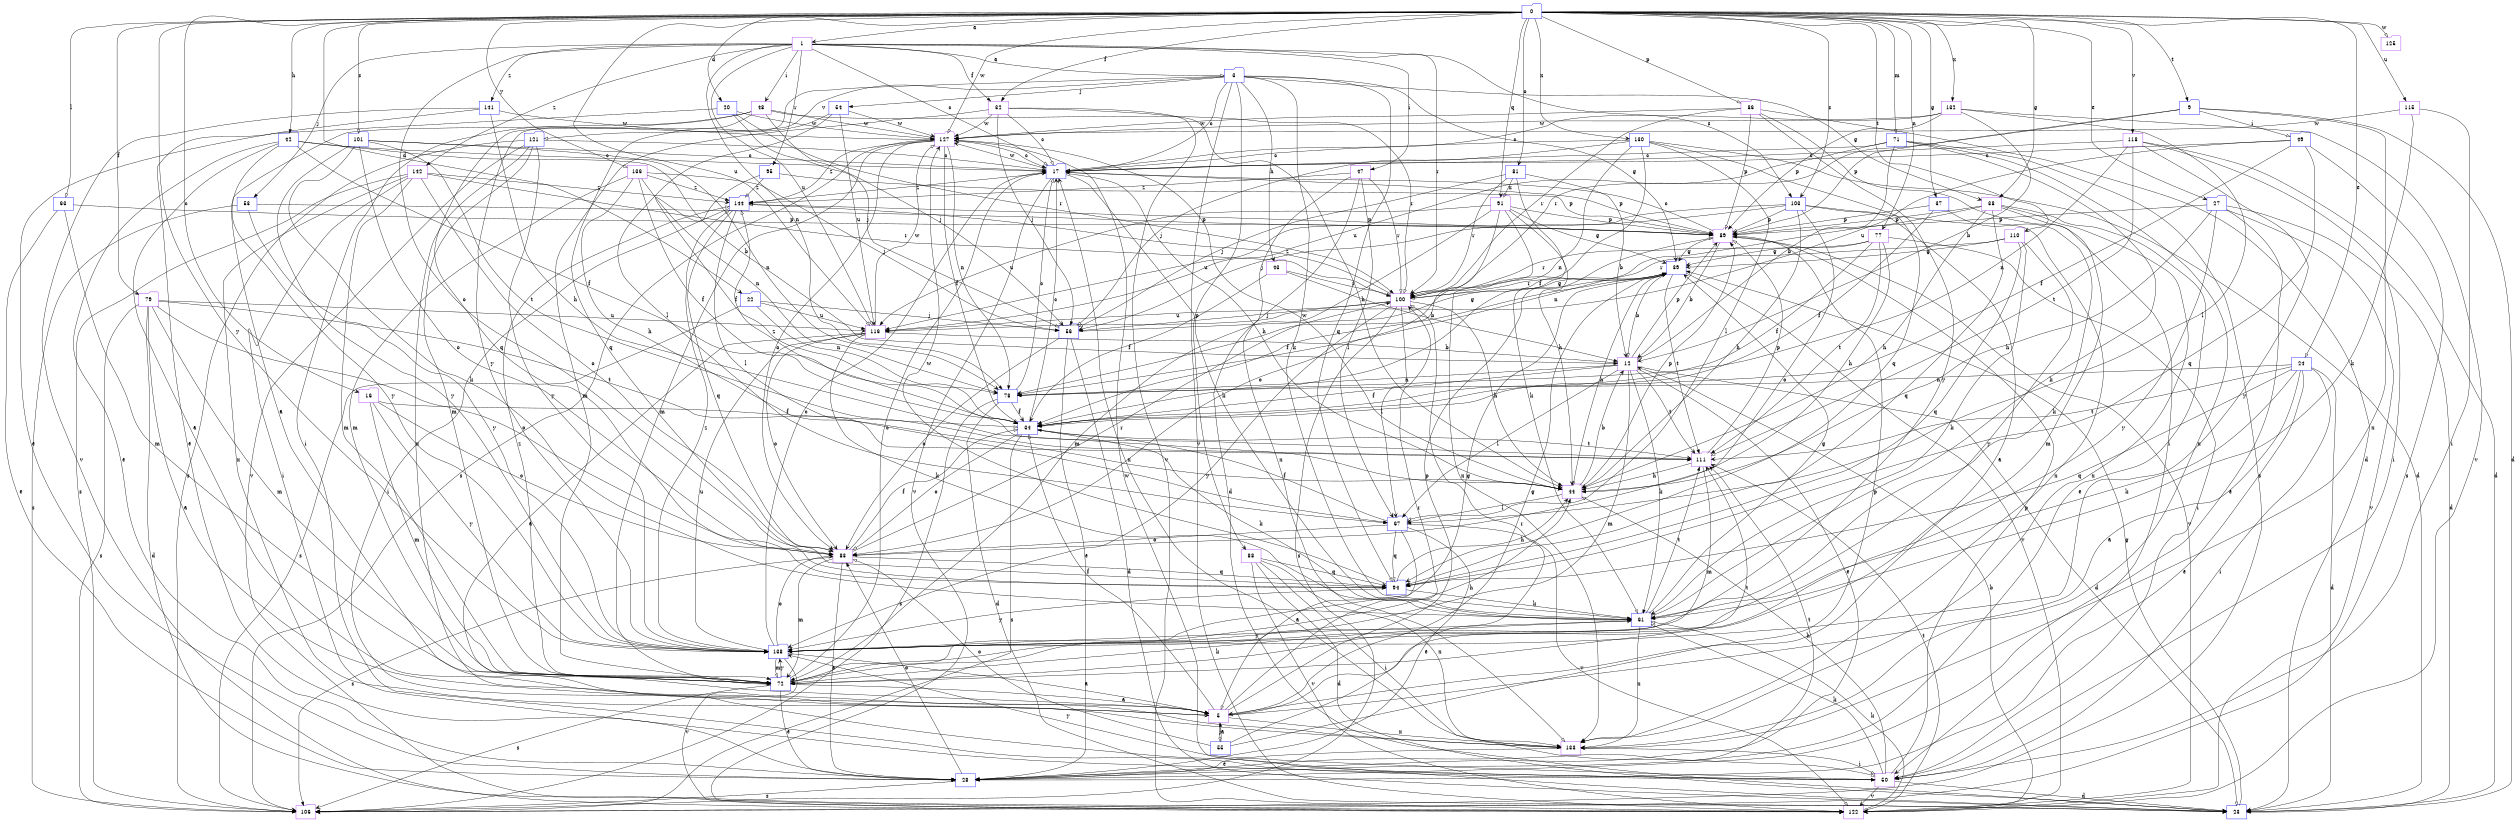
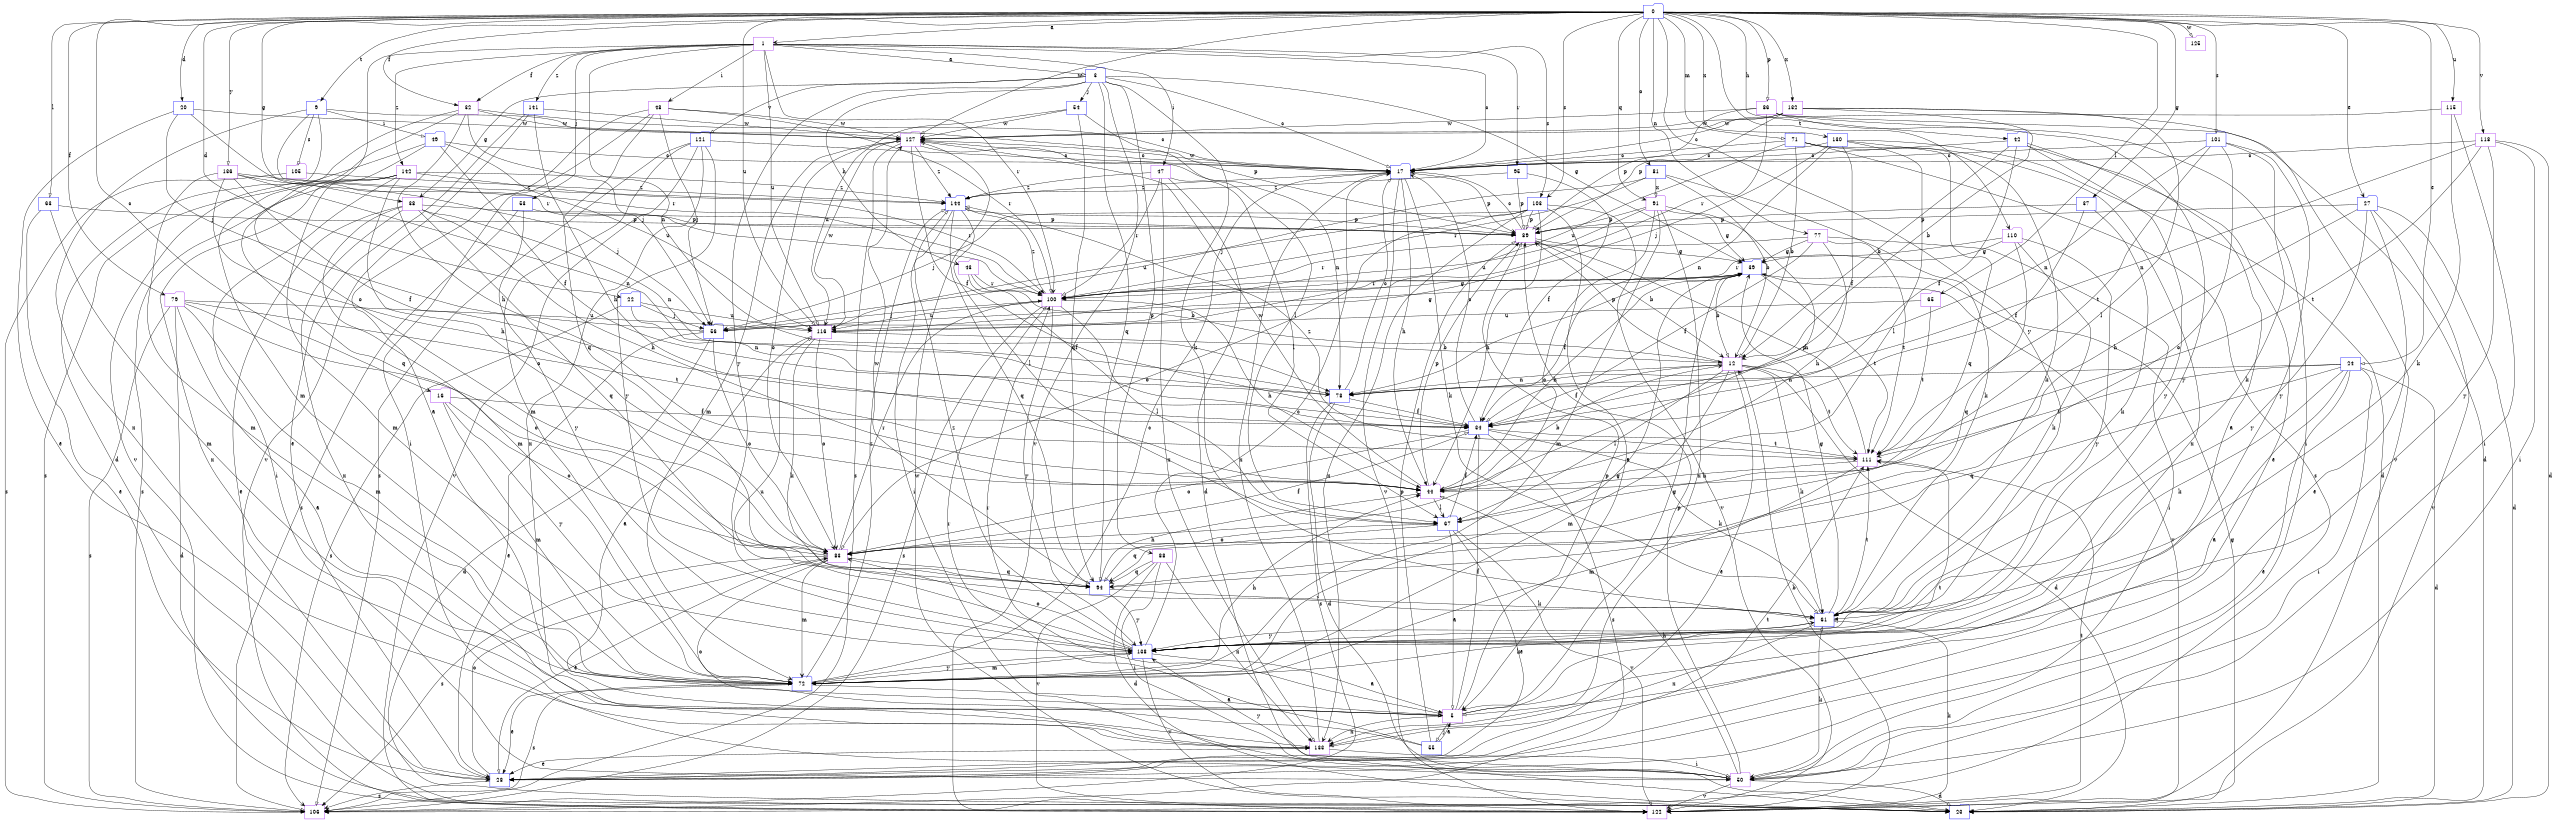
  strict digraph {
    node [color=blue shape=folder]
    edge [arrowhead=vee]
    1 [color=purple shape=box]
    0
    9
    16 [color=purple]
    20 [shape=box]
    22
    24 [shape=box]
    27
    n9 [color=purple label=79]
    32 [color=purple shape=box]
    37 [shape=box]
    38 [color=purple shape=box]
    42
    63 [shape=box]
+   65 [color=purple]
    71 [shape=box]
    77 [color=purple shape=box]
    81 [shape=box]
    86 [color=purple]
    91 [color=purple]
    101
    103 [shape=box]
    110 [color=purple]
    115 [color=purple shape=box]
    116 [color=purple shape=box]
    118 [color=purple shape=box]
    125 [color=purple]
    127 [color=purple]
    130 [shape=box]
    132 [color=purple shape=box]
    136 [color=purple shape=box]
    138
    3
    17
    47 [color=purple shape=box]
    48 [color=purple shape=box]
    53 [shape=box]
    78 [shape=box]
    83 [color=purple shape=box]
    95
    100 [color=purple shape=box]
    141 [shape=box]
    142 [color=purple shape=box]
    89 [color=purple]
    133 [color=purple shape=box]
    23
    49
+   105 [color=purple]
    34 [shape=box]
    72
    28 [shape=box]
    56
    106 [color=purple]
    61
    94
    5 [color=purple shape=box]
    111 [color=purple]
    50 [color=purple]
    122 [color=purple shape=box]
    44 [color=purple]
    12 [color=purple shape=box]
    39
    144
    67
    43 [color=purple]
    54 [shape=box]
    88 [color=purple shape=box]
    121
    55 [shape=box]
    1 -> 32 [arrowhead=normal label=f]
    1 -> 103 [arrowhead=normal label=s]
    1 -> 116 [arrowhead=onormal label=u]
    1 -> 3 [arrowhead=onormal label=a]
    1 -> 17 [arrowhead=onormal label=c]
    1 -> 47 [arrowhead=normal label=i]
    1 -> 48 [label=i]
    1 -> 53 [arrowhead=normal label=j]
    1 -> 78 [arrowhead=normal label=n]
    1 -> 83 [arrowhead=onormal label=o]
    1 -> 95 [arrowhead=normal label=r]
    1 -> 100 [label=r]
    1 -> 141 [arrowhead=normal label=z]
    1 -> 142 [arrowhead=normal label=z]
    0 -> 1 [label=a]
    0 -> 9 [arrowhead=normal label=t]
    0 -> 16 [label=c]
    0 -> 20 [arrowhead=normal label=d]
    0 -> 22 [label=d]
    0 -> 24 [arrowhead=onormal label=e]
    0 -> 27 [label=e]
    0 -> n9 [label=f]
    0 -> 32 [arrowhead=normal label=f]
    0 -> 37 [arrowhead=normal label=g]
    0 -> 38 [arrowhead=normal label=g]
    0 -> 42 [arrowhead=normal label=h]
    0 -> 63 [arrowhead=onormal label=l]
+   0 -> 65 [label=l]
    0 -> 71 [arrowhead=onormal label=m]
    0 -> 77 [label=n]
    0 -> 81 [label=o]
    0 -> 86 [arrowhead=onormal label=p]
    0 -> 91 [label=q]
    0 -> 101 [arrowhead=onormal label=s]
    0 -> 103 [label=s]
    0 -> 110 [label=t]
    0 -> 115 [arrowhead=normal label=u]
    0 -> 116 [arrowhead=onormal label=u]
    0 -> 118 [arrowhead=normal label=v]
    0 -> 125 [arrowhead=onormal label=w]
    0 -> 127 [arrowhead=onormal label=w]
    0 -> 130 [label=x]
    0 -> 132 [arrowhead=normal label=x]
    0 -> 136 [arrowhead=onormal label=y]
    0 -> 138 [arrowhead=normal label=y]
    9 -> 100 [arrowhead=normal label=r]
    9 -> 89 [label=p]
    9 -> 133 [label=x]
    9 -> 23 [arrowhead=normal label=d]
    9 -> 49 [arrowhead=onormal label=i]
+   9 -> 105 [arrowhead=onormal label=s]
    16 -> 138 [arrowhead=normal label=y]
    16 -> 83 [arrowhead=onormal label=o]
    16 -> 34 [arrowhead=onormal label=f]
    16 -> 72 [arrowhead=normal label=m]
    20 -> 127 [arrowhead=normal label=w]
    20 -> 100 [arrowhead=normal label=r]
    20 -> 28 [label=e]
    20 -> 56 [arrowhead=onormal label=j]
    22 -> 116 [arrowhead=normal label=u]
    22 -> 78 [label=n]
    22 -> 56 [arrowhead=normal label=j]
    22 -> 106 [label=s]
    24 -> 78 [arrowhead=normal label=n]
    24 -> 23 [arrowhead=normal label=d]
    24 -> 28 [arrowhead=normal label=e]
    24 -> 61 [arrowhead=normal label=k]
    24 -> 94 [label=q]
    24 -> 5 [arrowhead=onormal label=a]
    24 -> 111 [label=t]
    24 -> 50 [arrowhead=onormal label=i]
    27 -> 138 [arrowhead=onormal label=y]
    27 -> 89 [arrowhead=normal label=p]
    27 -> 23 [arrowhead=onormal label=d]
    27 -> 28 [arrowhead=normal label=e]
    27 -> 122 [label=v]
    27 -> 44 [arrowhead=onormal label=h]
    n9 -> 116 [label=u]
    n9 -> 83 [arrowhead=normal label=o]
    n9 -> 23 [label=d]
    n9 -> 72 [arrowhead=onormal label=m]
    n9 -> 106 [arrowhead=normal label=s]
    n9 -> 5 [arrowhead=onormal label=a]
    n9 -> 111 [label=t]
    32 -> 127 [arrowhead=normal label=w]
    32 -> 17 [arrowhead=onormal label=c]
    32 -> 72 [arrowhead=normal label=m]
    32 -> 56 [arrowhead=normal label=j]
    32 -> 122 [label=v]
    32 -> 44 [arrowhead=normal label=h]
    37 -> 89 [label=p]
    37 -> 34 [arrowhead=normal label=f]
    37 -> 61 [arrowhead=onormal label=k]
    38 -> 78 [arrowhead=onormal label=n]
    38 -> 89 [arrowhead=onormal label=p]
    38 -> 133 [arrowhead=normal label=x]
    38 -> 72 [arrowhead=normal label=m]
    38 -> 28 [arrowhead=onormal label=e]
    38 -> 94 [label=q]
    38 -> 44 [arrowhead=normal label=h]
    42 -> 138 [arrowhead=onormal label=y]
    42 -> 17 [label=c]
    42 -> 34 [label=f]
    42 -> 28 [arrowhead=onormal label=e]
    42 -> 5 [label=a]
    42 -> 12 [arrowhead=normal label=b]
    63 -> 89 [arrowhead=normal label=p]
    63 -> 72 [arrowhead=onormal label=m]
    63 -> 28 [label=e]
+   65 -> 116 [arrowhead=onormal label=u]
+   65 -> 111 [label=t]
    71 -> 116 [arrowhead=onormal label=u]
    71 -> 17 [arrowhead=onormal label=c]
    71 -> 133 [arrowhead=onormal label=x]
    71 -> 106 [label=s]
    71 -> 61 [arrowhead=onormal label=k]
    71 -> 12 [arrowhead=onormal label=b]
    77 -> 100 [arrowhead=normal label=r]
    77 -> 34 [arrowhead=onormal label=f]
    77 -> 111 [arrowhead=normal label=t]
    77 -> 50 [label=i]
    77 -> 44 [arrowhead=normal label=h]
    77 -> 39 [label=g]
    81 -> 91 [arrowhead=onormal label=x]
    81 -> 100 [label=r]
    81 -> 56 [arrowhead=onormal label=j]
    81 -> 61 [arrowhead=onormal label=k]
    81 -> 12 [label=b]
    86 -> 127 [arrowhead=normal label=w]
    86 -> 138 [label=y]
    86 -> 100 [label=r]
    86 -> 89 [arrowhead=onormal label=p]
    86 -> 23 [label=d]
    86 -> 50 [label=i]
    91 -> 116 [arrowhead=normal label=u]
    91 -> 83 [label=o]
    91 -> 89 [arrowhead=onormal label=p]
    91 -> 133 [arrowhead=normal label=x]
    91 -> 72 [arrowhead=normal label=m]
    91 -> 44 [label=h]
    91 -> 39 [label=g]
    101 -> 138 [label=y]
    101 -> 17 [arrowhead=normal label=c]
    101 -> 78 [label=n]
    101 -> 83 [label=o]
    101 -> 61 [arrowhead=onormal label=k]
    101 -> 111 [arrowhead=normal label=t]
    103 -> 116 [arrowhead=normal label=u]
    103 -> 83 [arrowhead=onormal label=o]
    103 -> 89 [arrowhead=onormal label=p]
    103 -> 133 [label=x]
    103 -> 56 [label=j]
    103 -> 5 [label=a]
-   89 -> 122 [label=v]
+   103 -> 122 [label=v]
    103 -> 44 [label=h]
    110 -> 138 [arrowhead=normal label=y]
    110 -> 100 [label=r]
    110 -> 61 [label=k]
    110 -> 94 [label=q]
    110 -> 39 [label=g]
    115 -> 127 [arrowhead=normal label=w]
    115 -> 61 [arrowhead=normal label=k]
    115 -> 50 [arrowhead=normal label=i]
    116 -> 127 [arrowhead=onormal label=w]
    116 -> 83 [label=o]
    116 -> 61 [label=k]
    116 -> 5 [arrowhead=onormal label=a]
    116 -> 12 [arrowhead=onormal label=b]
    118 -> 138 [arrowhead=onormal label=y]
    118 -> 17 [arrowhead=onormal label=c]
    118 -> 78 [arrowhead=normal label=n]
    118 -> 23 [arrowhead=onormal label=d]
    118 -> 111 [arrowhead=onormal label=t]
    118 -> 50 [label=i]
    127 -> 17 [arrowhead=normal label=c]
    127 -> 78 [arrowhead=normal label=n]
    127 -> 83 [label=o]
    127 -> 34 [arrowhead=onormal label=f]
    127 -> 72 [label=m]
    127 -> 106 [label=s]
    127 -> 144 [arrowhead=normal label=z]
    130 -> 17 [arrowhead=onormal label=c]
    130 -> 78 [label=n]
    130 -> 23 [label=d]
    130 -> 34 [label=f]
    130 -> 56 [arrowhead=onormal label=j]
    130 -> 94 [label=q]
    130 -> 67 [arrowhead=onormal label=l]
    132 -> 127 [arrowhead=normal label=w]
    132 -> 17 [arrowhead=onormal label=c]
    132 -> 89 [arrowhead=normal label=p]
    132 -> 122 [label=v]
    132 -> 12 [label=b]
    132 -> 67 [arrowhead=normal label=l]
    136 -> 78 [label=n]
    136 -> 34 [arrowhead=onormal label=f]
    136 -> 72 [arrowhead=onormal label=m]
    136 -> 56 [arrowhead=normal label=j]
    136 -> 44 [arrowhead=normal label=h]
    136 -> 144 [arrowhead=normal label=z]
    138 -> 116 [arrowhead=onormal label=u]
    138 -> 17 [label=c]
    138 -> 83 [label=o]
    138 -> 72 [arrowhead=onormal label=m]
    138 -> 5 [arrowhead=normal label=a]
    138 -> 122 [label=v]
    138 -> 144 [arrowhead=onormal label=z]
    3 -> 38 [label=g]
    3 -> 138 [arrowhead=onormal label=y]
    3 -> 17 [arrowhead=onormal label=c]
    3 -> 61 [arrowhead=onormal label=k]
    3 -> 94 [arrowhead=onormal label=q]
    3 -> 122 [arrowhead=onormal label=v]
    3 -> 39 [label=g]
    3 -> 43 [label=h]
    3 -> 54 [arrowhead=normal label=j]
    3 -> 88 [label=p]
    3 -> 121 [arrowhead=onormal label=v]
    17 -> 127 [label=w]
    17 -> 89 [label=p]
    17 -> 61 [arrowhead=onormal label=k]
    17 -> 122 [label=v]
    17 -> 44 [arrowhead=normal label=h]
    17 -> 144 [arrowhead=normal label=z]
    47 -> 100 [arrowhead=onormal label=r]
    47 -> 133 [arrowhead=onormal label=x]
    47 -> 23 [label=d]
    47 -> 144 [arrowhead=normal label=z]
    47 -> 67 [label=l]
    48 -> 127 [arrowhead=onormal label=w]
    48 -> 100 [arrowhead=onormal label=r]
    48 -> 56 [label=j]
    48 -> 94 [arrowhead=onormal label=q]
    48 -> 5 [label=a]
    48 -> 50 [arrowhead=normal label=i]
    53 -> 138 [label=y]
    53 -> 89 [arrowhead=normal label=p]
    53 -> 106 [arrowhead=onormal label=s]
    78 -> 17 [arrowhead=onormal label=c]
    78 -> 23 [label=d]
    78 -> 34 [label=f]
    78 -> 106 [arrowhead=normal label=s]
    83 -> 100 [arrowhead=normal label=r]
    83 -> 34 [arrowhead=onormal label=f]
    83 -> 72 [label=m]
    83 -> 28 [arrowhead=onormal label=e]
    83 -> 106 [arrowhead=normal label=s]
    83 -> 94 [arrowhead=normal label=q]
    95 -> 89 [arrowhead=onormal label=p]
    95 -> 34 [label=f]
    95 -> 144 [arrowhead=onormal label=z]
    100 -> 116 [arrowhead=normal label=u]
    100 -> 138 [label=y]
    100 -> 56 [arrowhead=normal label=j]
    100 -> 106 [label=s]
    100 -> 44 [arrowhead=normal label=h]
    100 -> 39 [arrowhead=normal label=g]
    100 -> 144 [arrowhead=onormal label=z]
    100 -> 67 [label=l]
    141 -> 127 [arrowhead=normal label=w]
    141 -> 28 [arrowhead=onormal label=e]
    141 -> 122 [arrowhead=onormal label=v]
    141 -> 44 [label=h]
    142 -> 83 [label=o]
    142 -> 100 [arrowhead=normal label=r]
    142 -> 133 [arrowhead=normal label=x]
    142 -> 72 [arrowhead=onormal label=m]
    142 -> 106 [arrowhead=onormal label=s]
    142 -> 50 [arrowhead=onormal label=i]
    142 -> 144 [label=z]
    89 -> 17 [label=c]
    89 -> 12 [label=b]
    89 -> 39 [label=g]
    133 -> 17 [label=x]
    133 -> 28 [arrowhead=normal label=e]
    133 -> 50 [arrowhead=onormal label=i]
    23 -> 127 [arrowhead=onormal label=w]
    23 -> 39 [arrowhead=normal label=g]
    49 -> 116 [label=u]
    49 -> 17 [arrowhead=onormal label=c]
    49 -> 34 [arrowhead=normal label=f]
    49 -> 106 [arrowhead=normal label=s]
    49 -> 94 [arrowhead=normal label=q]
+   105 -> 106 [arrowhead=onormal label=s]
+   105 -> 144 [arrowhead=onormal label=z]
    34 -> 17 [label=c]
    34 -> 83 [arrowhead=onormal label=o]
    34 -> 106 [arrowhead=normal label=s]
    34 -> 61 [arrowhead=onormal label=k]
    34 -> 111 [label=t]
    72 -> 138 [label=y]
    72 -> 17 [label=c]
    72 -> 28 [arrowhead=normal label=e]
    72 -> 106 [label=s]
    72 -> 61 [label=k]
    72 -> 5 [arrowhead=onormal label=a]
    72 -> 44 [arrowhead=normal label=h]
    72 -> 39 [label=g]
    72 -> 144 [arrowhead=onormal label=z]
    28 -> 83 [arrowhead=normal label=o]
    28 -> 106 [label=s]
    28 -> 111 [label=t]
    56 -> 83 [label=o]
    56 -> 23 [arrowhead=normal label=d]
    56 -> 28 [label=e]
    56 -> 39 [arrowhead=normal label=g]
    61 -> 138 [arrowhead=normal label=y]
    61 -> 133 [label=x]
    61 -> 111 [arrowhead=normal label=t]
    61 -> 39 [label=g]
    94 -> 127 [label=w]
    94 -> 138 [arrowhead=normal label=y]
    94 -> 61 [arrowhead=normal label=k]
    94 -> 44 [label=h]
    5 -> 100 [label=r]
    5 -> 89 [arrowhead=onormal label=p]
    5 -> 133 [label=x]
    5 -> 34 [arrowhead=onormal label=f]
    5 -> 111 [label=t]
    5 -> 39 [arrowhead=normal label=g]
    5 -> 55 [arrowhead=onormal label=j]
    111 -> 89 [arrowhead=onormal label=p]
    111 -> 72 [arrowhead=normal label=m]
    111 -> 44 [arrowhead=normal label=h]
    111 -> 144 [arrowhead=onormal label=z]
    50 -> 138 [label=y]
    50 -> 89 [arrowhead=normal label=p]
    50 -> 23 [arrowhead=onormal label=d]
    50 -> 61 [arrowhead=onormal label=k]
    50 -> 122 [label=v]
    50 -> 44 [arrowhead=onormal label=h]
    122 -> 61 [arrowhead=onormal label=k]
    122 -> 111 [label=t]
    122 -> 12 [label=b]
    44 -> 127 [label=w]
    44 -> 89 [arrowhead=normal label=p]
    44 -> 12 [label=b]
    44 -> 67 [label=l]
    12 -> 78 [arrowhead=normal label=n]
    12 -> 89 [label=p]
    12 -> 23 [arrowhead=onormal label=d]
    12 -> 34 [arrowhead=normal label=f]
    12 -> 72 [label=m]
    12 -> 28 [arrowhead=normal label=e]
    12 -> 61 [arrowhead=normal label=k]
    12 -> 111 [label=t]
    12 -> 67 [arrowhead=normal label=l]
    39 -> 100 [arrowhead=onormal label=r]
    39 -> 34 [arrowhead=normal label=f]
    39 -> 111 [arrowhead=normal label=t]
    39 -> 122 [arrowhead=onormal label=v]
    39 -> 44 [arrowhead=onormal label=h]
    39 -> 12 [arrowhead=onormal label=b]
    144 -> 89 [arrowhead=onormal label=p]
    144 -> 94 [arrowhead=onormal label=q]
    144 -> 50 [arrowhead=onormal label=i]
    144 -> 67 [arrowhead=normal label=l]
    67 -> 83 [arrowhead=normal label=o]
    67 -> 34 [arrowhead=normal label=f]
    67 -> 28 [label=e]
    67 -> 94 [arrowhead=onormal label=q]
    67 -> 5 [arrowhead=onormal label=a]
    67 -> 122 [arrowhead=onormal label=v]
    43 -> 100 [arrowhead=onormal label=r]
    43 -> 34 [label=f]
    43 -> 12 [arrowhead=normal label=b]
    54 -> 116 [label=u]
    54 -> 127 [label=w]
    54 -> 94 [label=q]
    54 -> 67 [arrowhead=normal label=l]
    88 -> 133 [arrowhead=normal label=x]
    88 -> 23 [label=d]
    88 -> 94 [label=q]
    88 -> 50 [arrowhead=onormal label=i]
    88 -> 122 [arrowhead=onormal label=v]
    121 -> 138 [arrowhead=normal label=y]
    121 -> 17 [label=c]
    121 -> 133 [arrowhead=onormal label=x]
    121 -> 72 [arrowhead=onormal label=m]
    121 -> 106 [arrowhead=onormal label=s]
    121 -> 122 [arrowhead=onormal label=v]
    55 -> 83 [arrowhead=onormal label=o]
    55 -> 100 [arrowhead=onormal label=r]
    55 -> 89 [arrowhead=onormal label=p]
    55 -> 5 [arrowhead=normal label=a]
  }
